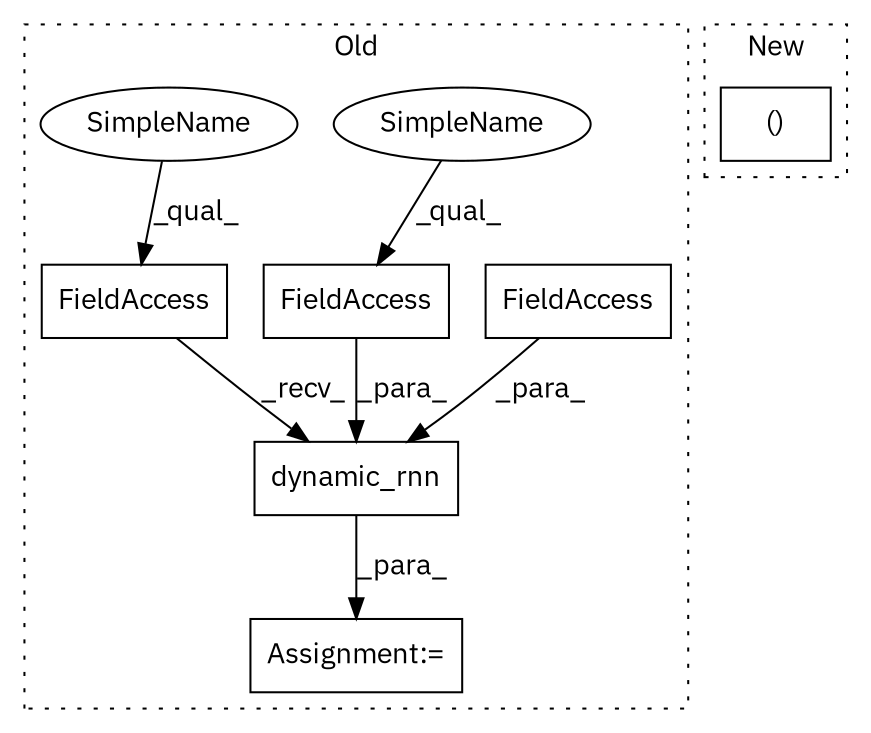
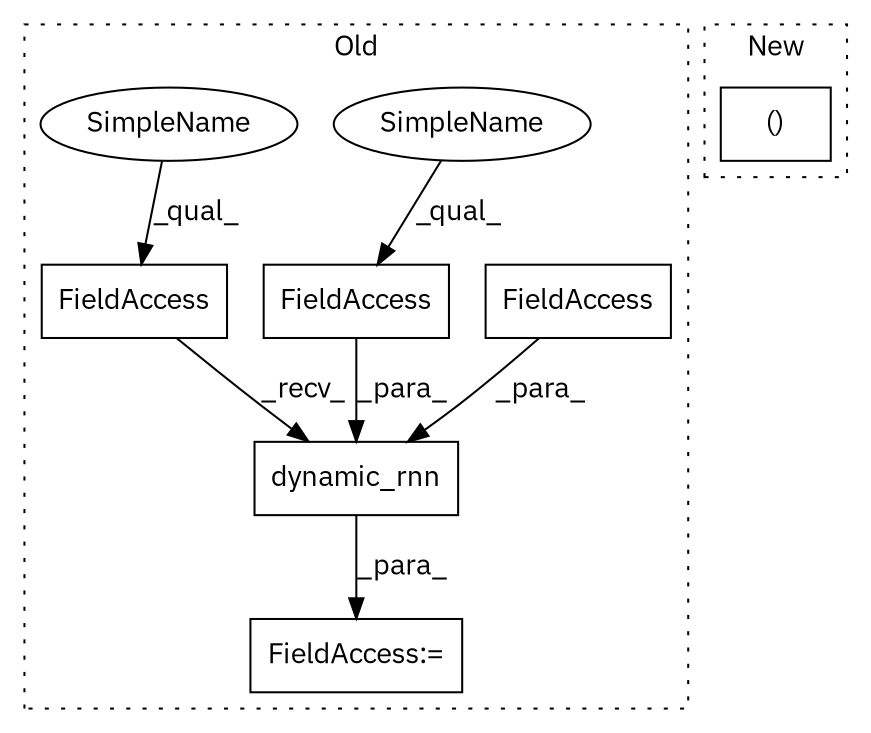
  digraph {
    fontname="IBM Plex Sans"
    node [a=22 l=10 s=10637 shape=box fontname="IBM Plex Sans"]
    edge [fontname="IBM Plex Sans"]
    n1 [a=32 l="12,1" label=dynamic_rnn s="10651,10705"]
    n2 [l=13 label=FieldAccess]
-   n3 [a=7 l=2 label="Assignment:=" s=10635]
+   n3 [a=7 l=2 label="FieldAccess:=" s=10635]
    n4 [l=18 label=FieldAccess s=10687]
    n5 [l=8 label=FieldAccess s=10663]
    n6 [a=42 label=SimpleName s=10687 shape=ellipse]
    n7 [a=42 label=SimpleName shape=ellipse]
    n8 [a=106 l=15 label="()" s=10503]
    subgraph cluster_1 {
      label=Old
      style=dotted
      n1
      n2
      n3
      n4
      n5
      n6
      n7
    }
    subgraph cluster_2 {
      label=New
      style=dotted
      n8
    }
    n1 -> n3 [label=_para_]
    n2 -> n1 [label=_recv_]
    n4 -> n1 [label=_para_]
    n5 -> n1 [label=_para_]
    n6 -> n4 [label=_qual_]
    n7 -> n2 [label=_qual_]
  }
